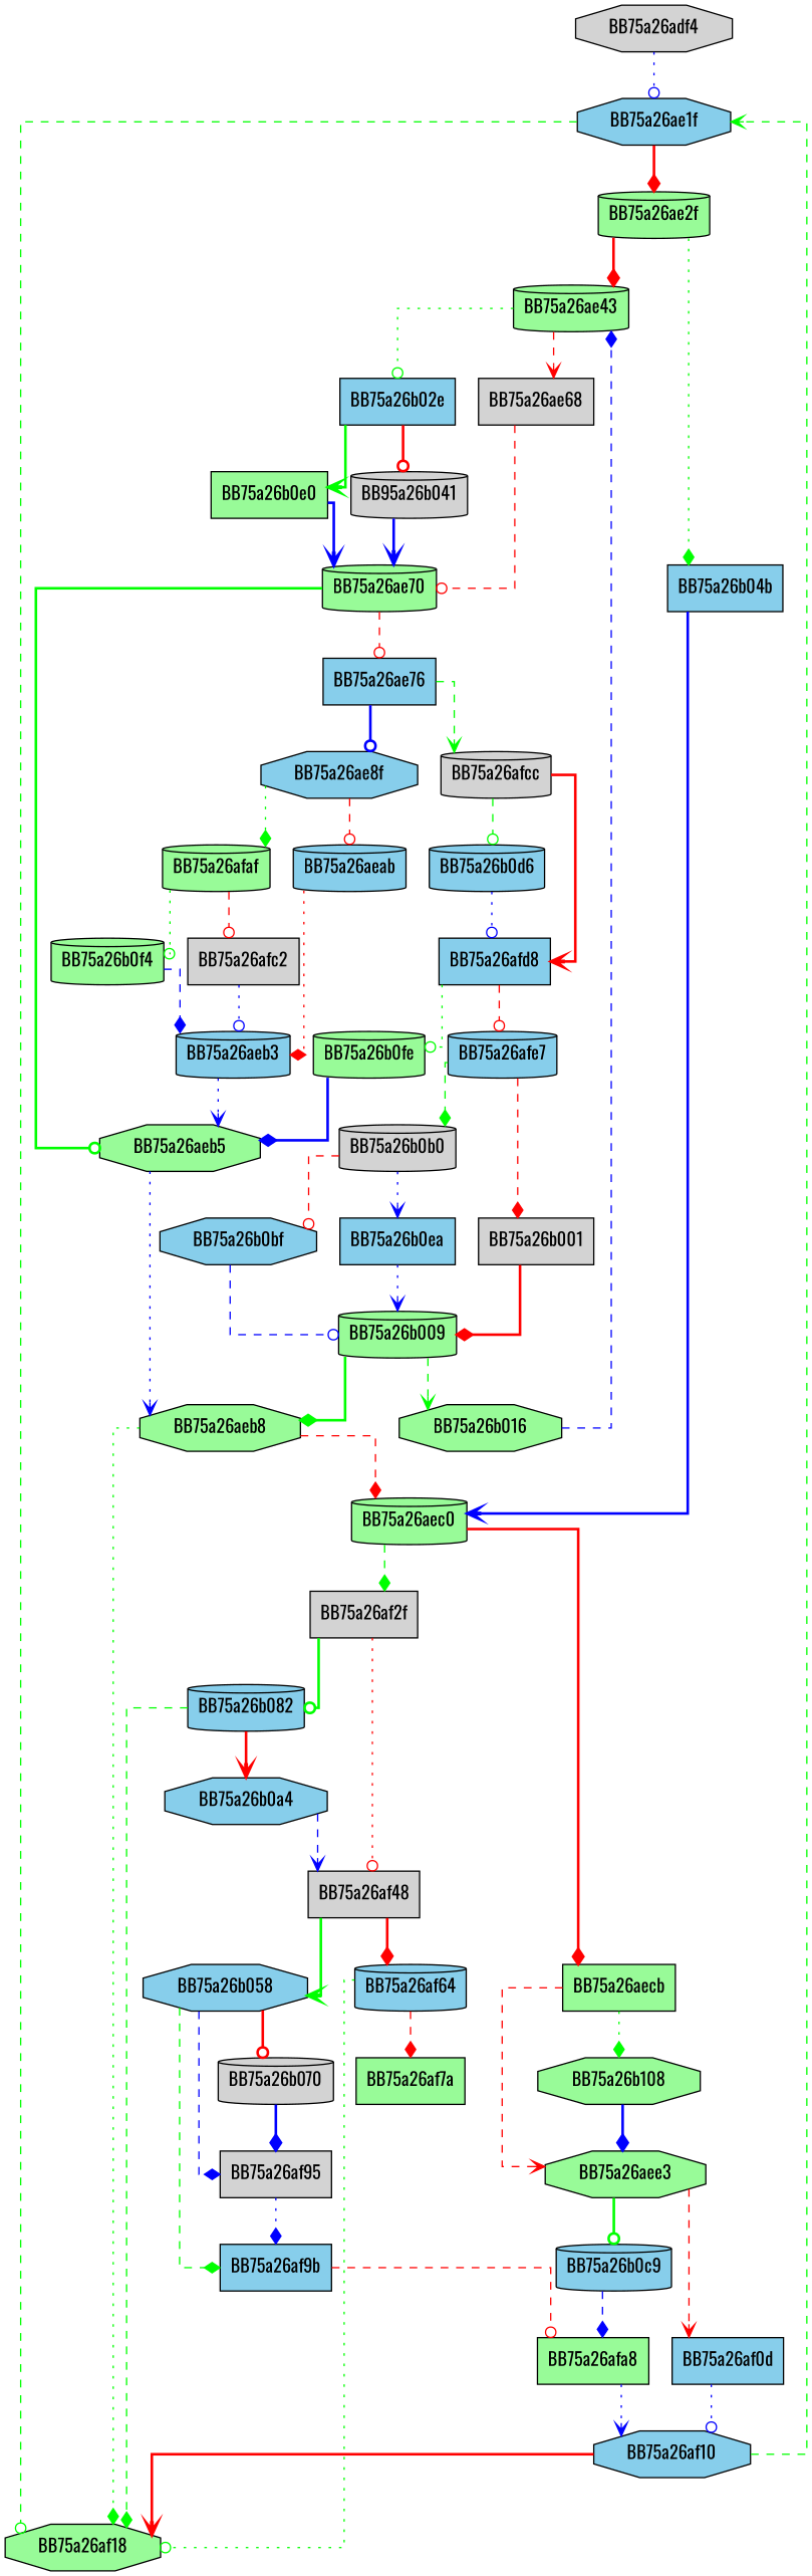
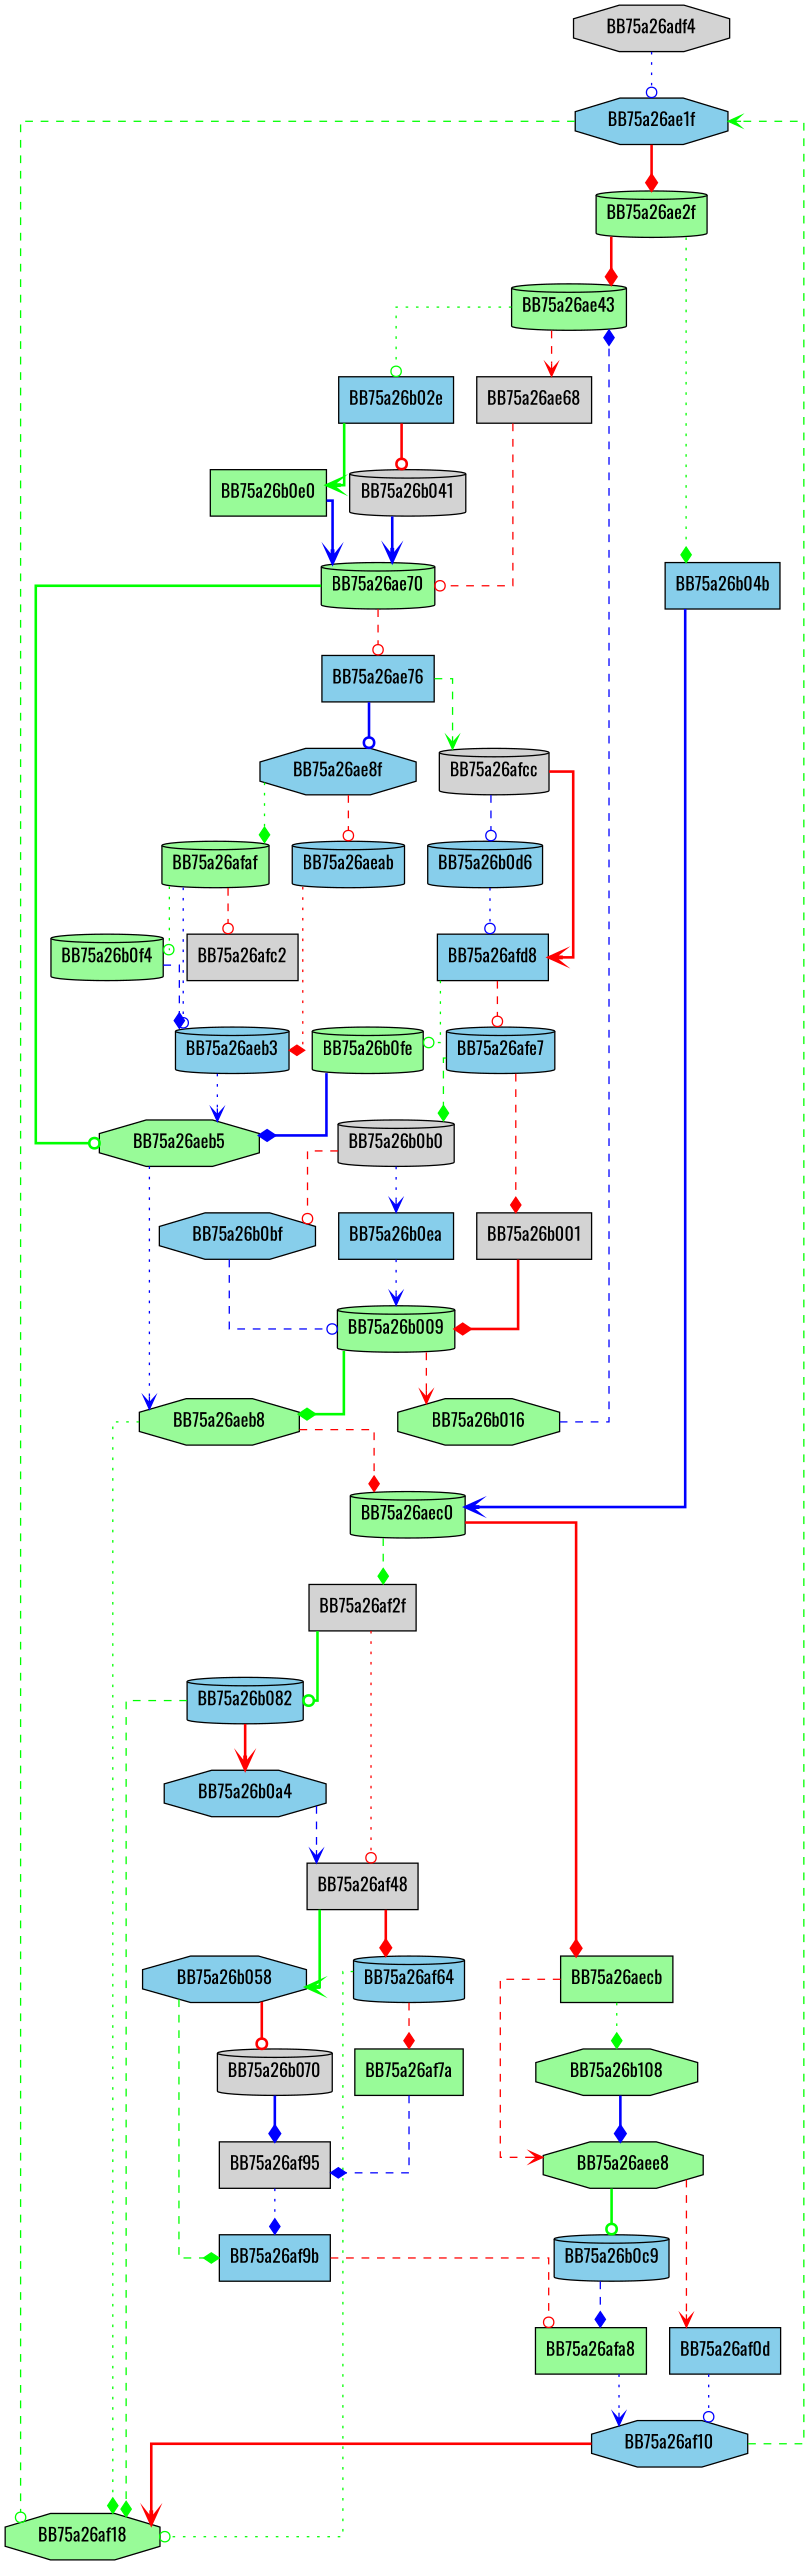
  digraph {
    fontname=Oswald
    splines=ortho
    node [fillcolor=skyblue fontname=Oswald shape=cylinder style=filled]
    edge [arrowhead=diamond color=red fontname=Oswald style=dashed]
    BB75a26adf4 [fillcolor=lightgrey shape=octagon]
    BB75a26ae1f [shape=octagon]
    BB75a26af18 [fillcolor=palegreen shape=octagon]
    BB75a26ae2f [fillcolor=palegreen]
    BB75a26b04b [shape=box]
    BB75a26ae43 [fillcolor=palegreen]
    BB75a26aec0 [fillcolor=palegreen]
    BB75a26b02e [shape=box]
    BB75a26ae68 [fillcolor=lightgrey shape=box]
    BB75a26af2f [fillcolor=lightgrey shape=box]
    BB75a26aecb [fillcolor=palegreen shape=box]
    BB75a26b0e0 [fillcolor=palegreen shape=box]
-   BB75a26b041 [fillcolor=lightgrey label=BB95a26b041]
+   BB75a26b041 [fillcolor=lightgrey]
    BB75a26ae70 [fillcolor=palegreen]
    BB75a26aeb5 [fillcolor=palegreen shape=octagon]
    BB75a26ae76 [shape=box]
    BB75a26aeb8 [fillcolor=palegreen shape=octagon]
    BB75a26afcc [fillcolor=lightgrey]
    BB75a26ae8f [shape=octagon]
    BB75a26b0d6
    BB75a26afd8 [shape=box]
    BB75a26afaf [fillcolor=palegreen]
    BB75a26aeab
    BB75a26b0fe [fillcolor=palegreen]
    BB75a26afe7
    BB75a26b0f4 [fillcolor=palegreen]
    BB75a26afc2 [fillcolor=lightgrey shape=box]
    BB75a26aeb3
    BB75a26b082
    BB75a26af48 [fillcolor=lightgrey shape=box]
    BB75a26b108 [fillcolor=palegreen shape=octagon]
-   BB75a26aee3 [fillcolor=palegreen shape=octagon]
+   BB75a26aee3 [fillcolor=palegreen shape=octagon label=BB75a26aee8]
    BB75a26b0a4 [shape=octagon]
    BB75a26b058 [shape=octagon]
    BB75a26af64
    BB75a26b0c9
    BB75a26af0d [shape=box]
    BB75a26afa8 [fillcolor=palegreen shape=box]
    BB75a26af10 [shape=octagon]
    BB75a26af9b [shape=box]
    BB75a26b070 [fillcolor=lightgrey]
    BB75a26af7a [fillcolor=palegreen shape=box]
    BB75a26af95 [fillcolor=lightgrey shape=box]
    BB75a26b0b0 [fillcolor=lightgrey]
    BB75a26b001 [fillcolor=lightgrey shape=box]
    BB75a26b0ea [shape=box]
    BB75a26b0bf [shape=octagon]
    BB75a26b009 [fillcolor=palegreen]
    BB75a26b016 [fillcolor=palegreen shape=octagon]
    BB75a26adf4 -> BB75a26ae1f [arrowhead=odot color=blue style=dotted]
    BB75a26ae1f -> BB75a26af18 [arrowhead=odot color=green]
    BB75a26ae1f -> BB75a26ae2f [style=bold]
    BB75a26ae2f -> BB75a26b04b [color=green style=dotted]
    BB75a26ae2f -> BB75a26ae43 [style=bold]
    BB75a26b04b -> BB75a26aec0 [arrowhead=vee color=blue style=bold]
    BB75a26ae43 -> BB75a26b02e [arrowhead=odot color=green style=dotted]
    BB75a26ae43 -> BB75a26ae68 [arrowhead=vee]
    BB75a26aec0 -> BB75a26af2f [color=green]
    BB75a26aec0 -> BB75a26aecb [style=bold]
    BB75a26b02e -> BB75a26b0e0 [arrowhead=vee color=green style=bold]
    BB75a26b02e -> BB75a26b041 [arrowhead=odot style=bold]
    BB75a26ae68 -> BB75a26ae70 [arrowhead=odot]
    BB75a26af2f -> BB75a26b082 [arrowhead=odot color=green style=bold]
    BB75a26af2f -> BB75a26af48 [arrowhead=odot style=dotted]
    BB75a26aecb -> BB75a26b108 [color=green style=dotted]
    BB75a26aecb -> BB75a26aee3 [arrowhead=vee]
    BB75a26b0e0 -> BB75a26ae70 [arrowhead=vee color=blue style=bold]
    BB75a26b041 -> BB75a26ae70 [arrowhead=vee color=blue style=bold]
    BB75a26ae70 -> BB75a26aeb5 [arrowhead=odot color=green style=bold]
    BB75a26ae70 -> BB75a26ae76 [arrowhead=odot]
    BB75a26aeb5 -> BB75a26aeb8 [arrowhead=vee color=blue style=dotted]
    BB75a26ae76 -> BB75a26afcc [arrowhead=vee color=green]
    BB75a26ae76 -> BB75a26ae8f [arrowhead=odot color=blue style=bold]
    BB75a26aeb8 -> BB75a26af18 [color=green style=dotted]
    BB75a26aeb8 -> BB75a26aec0
-   BB75a26afcc -> BB75a26b0d6 [arrowhead=odot color=green]
+   BB75a26afcc -> BB75a26b0d6 [arrowhead=odot color=blue]
    BB75a26afcc -> BB75a26afd8 [arrowhead=vee style=bold]
    BB75a26ae8f -> BB75a26afaf [color=green style=dotted]
    BB75a26ae8f -> BB75a26aeab [arrowhead=odot]
    BB75a26b0d6 -> BB75a26afd8 [arrowhead=odot color=blue style=dotted]
    BB75a26afd8 -> BB75a26b0fe [arrowhead=odot color=green style=dotted]
    BB75a26afd8 -> BB75a26afe7 [arrowhead=odot]
    BB75a26afaf -> BB75a26b0f4 [arrowhead=odot color=green style=dotted]
    BB75a26afaf -> BB75a26afc2 [arrowhead=odot]
    BB75a26aeab -> BB75a26aeb3 [style=dotted]
    BB75a26b0fe -> BB75a26aeb5 [color=blue style=bold]
    BB75a26afe7 -> BB75a26b0b0 [color=green]
    BB75a26afe7 -> BB75a26b001
    BB75a26b0f4 -> BB75a26aeb3 [color=blue]
-   BB75a26afc2 -> BB75a26aeb3 [arrowhead=odot color=blue style=dotted]
+   BB75a26afaf -> BB75a26aeb3 [arrowhead=odot color=blue style=dotted]
    BB75a26aeb3 -> BB75a26aeb5 [arrowhead=vee color=blue style=dotted]
    BB75a26b082 -> BB75a26af18 [color=green]
    BB75a26b082 -> BB75a26b0a4 [arrowhead=vee style=bold]
    BB75a26af48 -> BB75a26b058 [arrowhead=vee color=green style=bold]
    BB75a26af48 -> BB75a26af64 [style=bold]
    BB75a26b108 -> BB75a26aee3 [color=blue style=bold]
    BB75a26aee3 -> BB75a26b0c9 [arrowhead=odot color=green style=bold]
    BB75a26aee3 -> BB75a26af0d [arrowhead=vee]
    BB75a26b0a4 -> BB75a26af48 [arrowhead=vee color=blue]
    BB75a26b058 -> BB75a26af9b [color=green]
    BB75a26b058 -> BB75a26b070 [arrowhead=odot style=bold]
    BB75a26af64 -> BB75a26af18 [arrowhead=odot color=green style=dotted]
    BB75a26af64 -> BB75a26af7a
    BB75a26b0c9 -> BB75a26afa8 [color=blue]
    BB75a26af0d -> BB75a26af10 [arrowhead=odot color=blue style=dotted]
    BB75a26afa8 -> BB75a26af10 [arrowhead=vee color=blue style=dotted]
    BB75a26af10 -> BB75a26ae1f [arrowhead=vee color=green]
    BB75a26af10 -> BB75a26af18 [arrowhead=vee style=bold]
    BB75a26af9b -> BB75a26afa8 [arrowhead=odot]
    BB75a26b070 -> BB75a26af95 [color=blue style=bold]
-   BB75a26b058 -> BB75a26af95 [color=blue]
+   BB75a26af7a -> BB75a26af95 [color=blue]
    BB75a26af95 -> BB75a26af9b [color=blue style=dotted]
    BB75a26b0b0 -> BB75a26b0ea [arrowhead=vee color=blue style=dotted]
    BB75a26b0b0 -> BB75a26b0bf [arrowhead=odot]
    BB75a26b001 -> BB75a26b009 [style=bold]
    BB75a26b0ea -> BB75a26b009 [arrowhead=vee color=blue style=dotted]
    BB75a26b0bf -> BB75a26b009 [arrowhead=odot color=blue]
    BB75a26b009 -> BB75a26aeb8 [color=green style=bold]
-   BB75a26b009 -> BB75a26b016 [arrowhead=vee color=green]
+   BB75a26b009 -> BB75a26b016 [arrowhead=vee]
    BB75a26b016 -> BB75a26ae43 [color=blue]
  }
